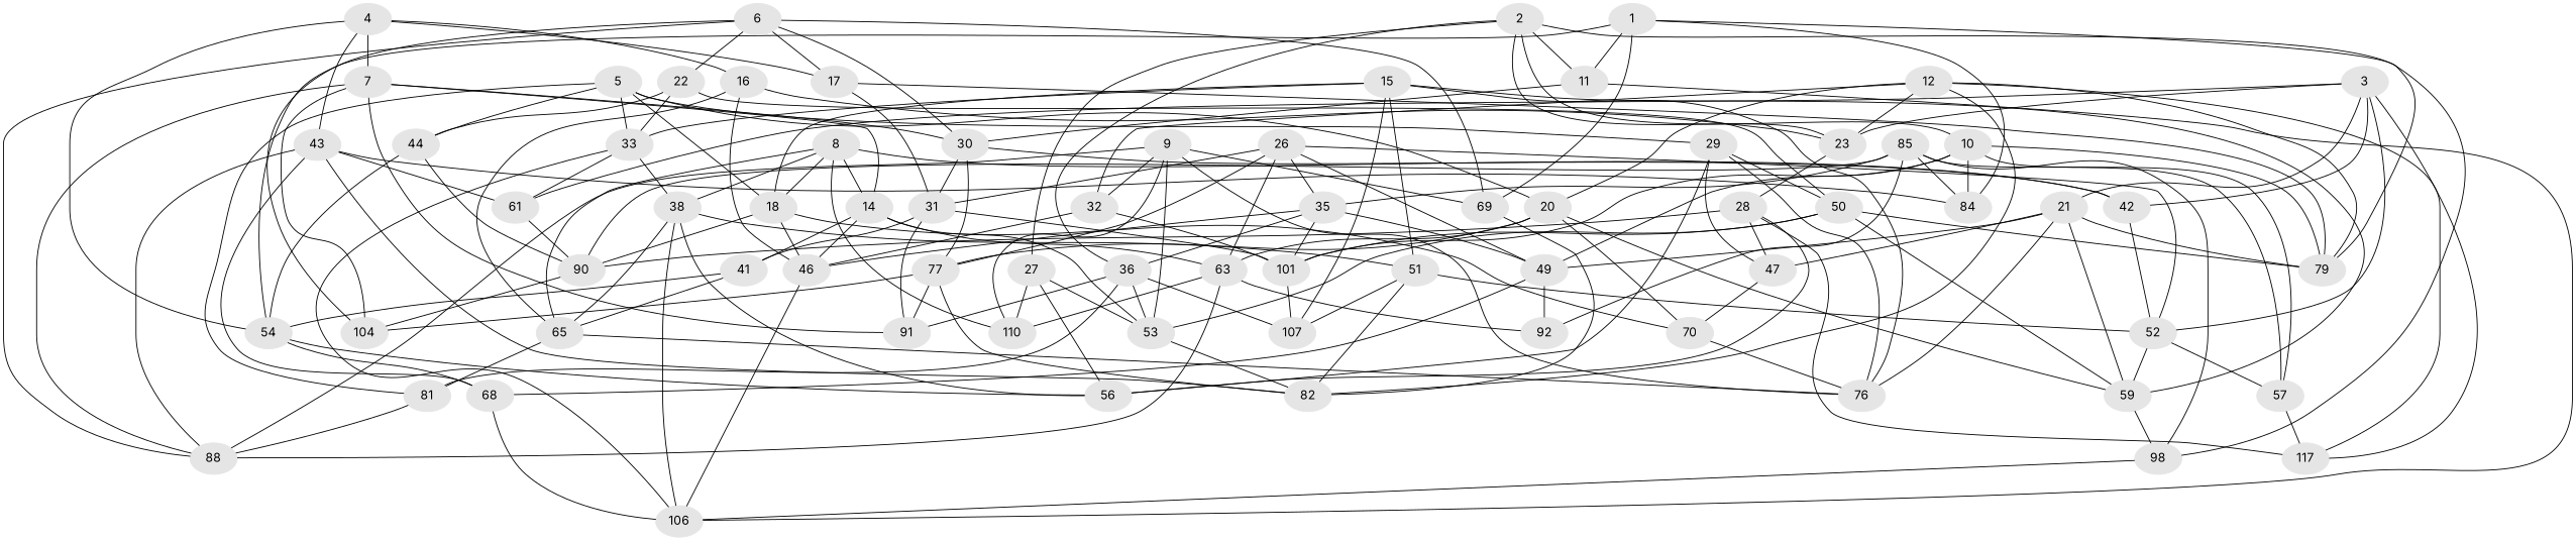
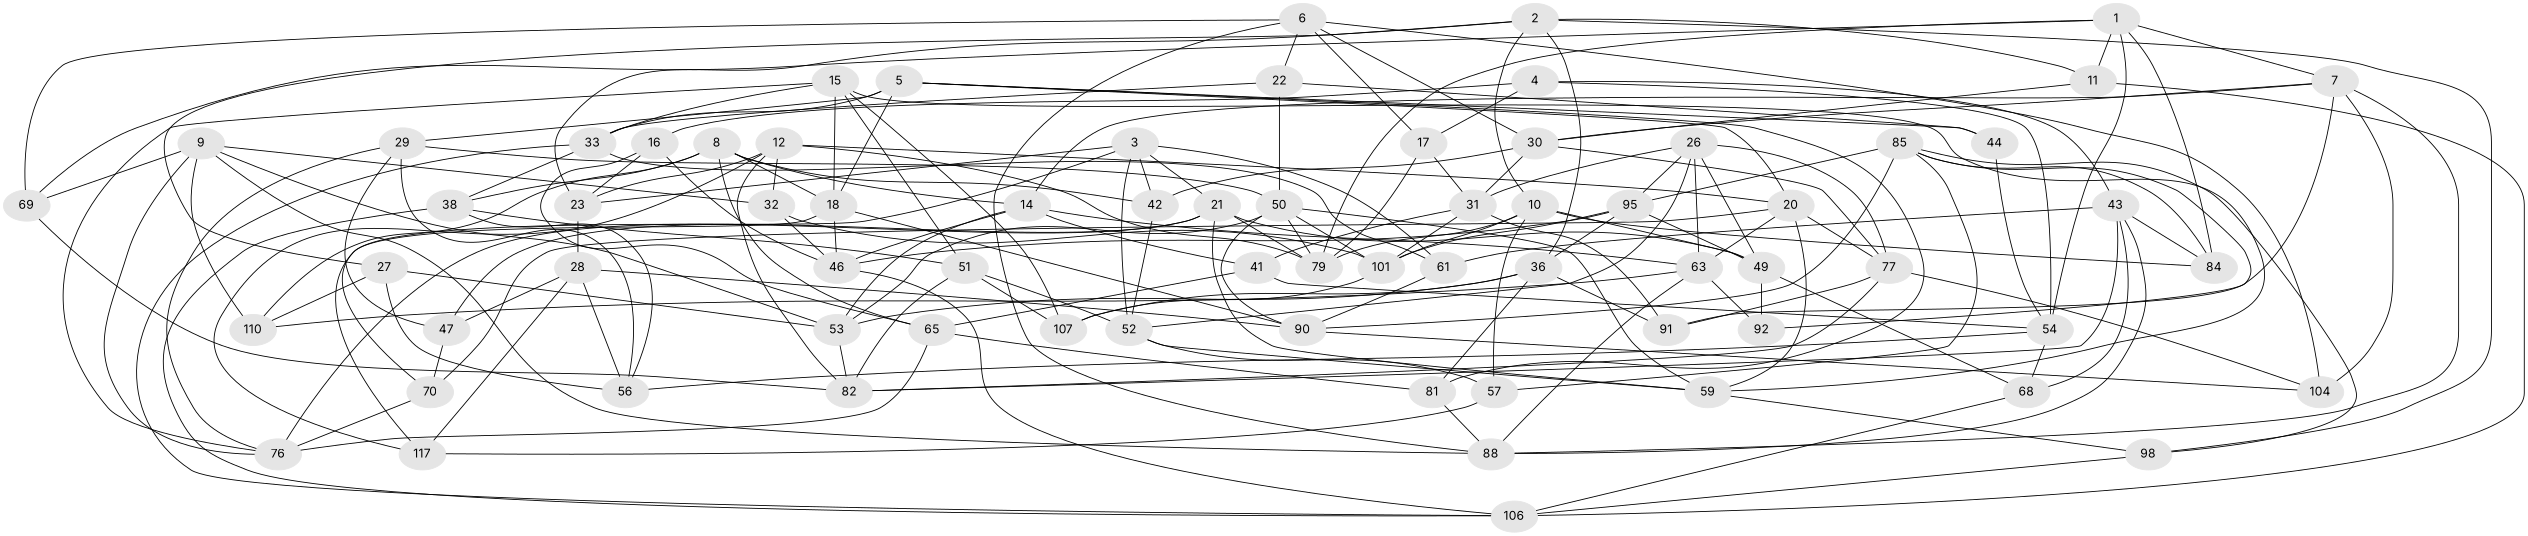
  graph {
    fontname=Inter
    node [color=gray90 fontname=Inter style=filled]
    edge [fontname=Inter]
    1 [super="+14"]
    7 [super="+13"]
    11
    54 [super="+72"]
    69
    79 [super="+114"]
    84
    30 [super="+34"]
    88 [super="+95"]
    104
    n11 [label=14 super="+37"]
    91
    106 [super="+116"]
    56 [super="+60"]
    68
    82 [super="+85"]
    2 [super="+96"]
    10 [super="+64"]
    23 [super="+39"]
    27
    36 [super="+67"]
    98
    49 [super="+111"]
    57
    101 [super="+115"]
    28 [super="+102"]
    110
    53 [super="+97"]
    81
    107
    3 [super="+24"]
    21 [super="+86"]
    42
    52 [super="+66"]
    61
    117
    76 [super="+112"]
    59 [super="+87"]
    47
    90 [super="+103"]
    4
    16
    17
    43 [super="+75"]
    65 [super="+93"]
    46 [super="+100"]
    31 [super="+40"]
    5 [super="+108"]
    18 [super="+99"]
    20 [super="+48"]
    29 [super="+73"]
    33 [super="+78"]
    44
    70
    63 [super="+80"]
    77 [super="+109"]
    50 [super="+94"]
    38 [super="+62"]
    6 [super="+83"]
    22
    41
    8 [super="+71"]
    51 [super="+89"]
    9 [super="+58"]
    32
    92
    12 [super="+105"]
    15 [super="+74"]
    n69 [label=85 super="+55"]
-   35 [super="+113"]
+   35 [super="+113" label=95]
    26 [super="+45"]
-   4 -- 7
+   1 -- 7
    1 -- 11
    1 -- 54
    1 -- 69
    1 -- 79
    1 -- 84
    7 -- 30
    7 -- 88
    7 -- 104
    7 -- n11
    7 -- 91
    11 -- 30
    11 -- 106
    54 -- 56
    54 -- 68
    69 -- 82
    30 -- 42
    30 -- 31
    30 -- 77
    n11 -- 53
    n11 -- 46
    n11 -- 63
    n11 -- 41
    68 -- 106
    2 -- 11
    2 -- 10
    2 -- 23
    2 -- 27
    2 -- 36
    2 -- 98
    10 -- 79
    10 -- 84
    10 -- 49
    10 -- 57
    10 -- 101
    23 -- 28 [weight=2]
    27 -- 56
    27 -- 110
    27 -- 53
    36 -- 91
    36 -- 53
    36 -- 81
    36 -- 107
    98 -- 106
    49 -- 68
    49 -- 92
    57 -- 117
    101 -- 107
    28 -- 56
    28 -- 117
    28 -- 47
    28 -- 90
    53 -- 82
    81 -- 88
    3 -- 23
    3 -- 21
    3 -- 42
    3 -- 52
    3 -- 61
    3 -- 117
    21 -- 79
    21 -- 49
    21 -- 76
    21 -- 59
    21 -- 47
    42 -- 52
    52 -- 57
    52 -- 59
    61 -- 90
    59 -- 98
    47 -- 70
    90 -- 104
    4 -- 54
    4 -- 16
    4 -- 17
    4 -- 43
    16 -- 23
    16 -- 65
    16 -- 46
    17 -- 79
    17 -- 31
    43 -- 84
    43 -- 88
    43 -- 68
    43 -- 82
    43 -- 61
    65 -- 81
    65 -- 76
    46 -- 106
    31 -- 91
    31 -- 101
    31 -- 41
    5 -- 81
    5 -- 18
    5 -- 20
    5 -- 29
    5 -- 33
    5 -- 44
    18 -- 90
    18 -- 46
    18 -- 70
    20 -- 59
    20 -- 70
    20 -- 63
    20 -- 77
    29 -- 56 [weight=2]
    29 -- 76
    29 -- 47
    29 -- 50
    33 -- 106
    33 -- 61
    33 -- 38
    44 -- 54
-   44 -- 90
+   50 -- 90
    70 -- 76
    63 -- 88
    63 -- 110
    63 -- 92
    77 -- 104
    77 -- 91
    77 -- 82
    50 -- 79
    50 -- 101
    50 -- 53
    50 -- 59
    38 -- 106
    38 -- 56
-   38 -- 65
    38 -- 51
    6 -- 69
    6 -- 30
    6 -- 88
    6 -- 104
    6 -- 17
    6 -- 22
    22 -- 33
    22 -- 44
    22 -- 50
    41 -- 54
    41 -- 65
    8 -- n11
    8 -- 110
    8 -- 42
    8 -- 65
    8 -- 18
    8 -- 38
    51 -- 82
    51 -- 107
    51 -- 52
    9 -- 69
    9 -- 88
    9 -- 110
    9 -- 53
    9 -- 76
    9 -- 32
    32 -- 101
    32 -- 46
    12 -- 79
    12 -- 82
    12 -- 23
    12 -- 117
    12 -- 20
    12 -- 32
    15 -- 107
    15 -- 76
    15 -- 59
    15 -- 18
    15 -- 33
    15 -- 51
    n69 -- 84
    n69 -- 98
    n69 -- 57
    n69 -- 90
    n69 -- 92
    n69 -- 35
    35 -- 36
    35 -- 49
    35 -- 101
    35 -- 46
    26 -- 49
    26 -- 52
    26 -- 31
    26 -- 63
    26 -- 77
    26 -- 35
  }
